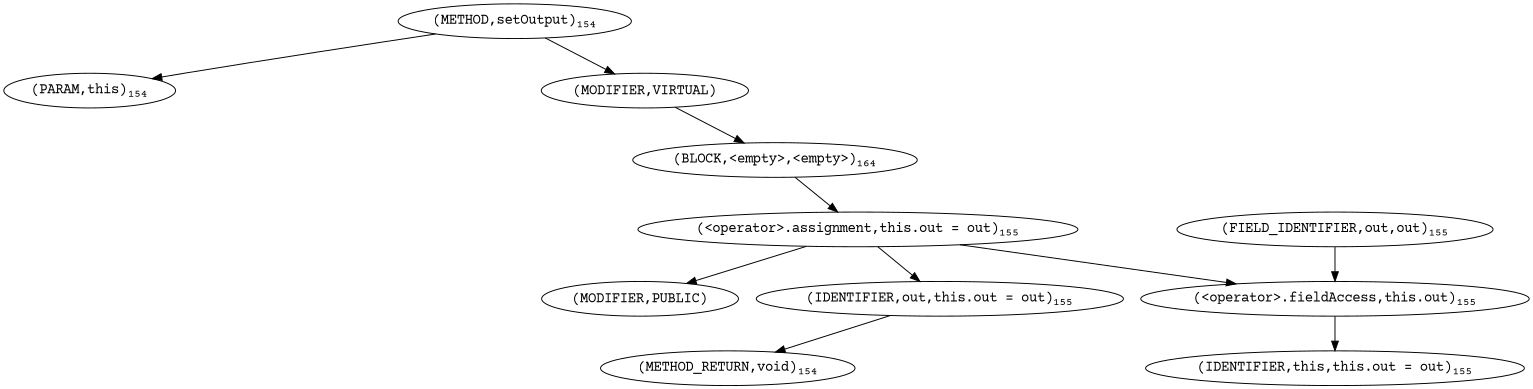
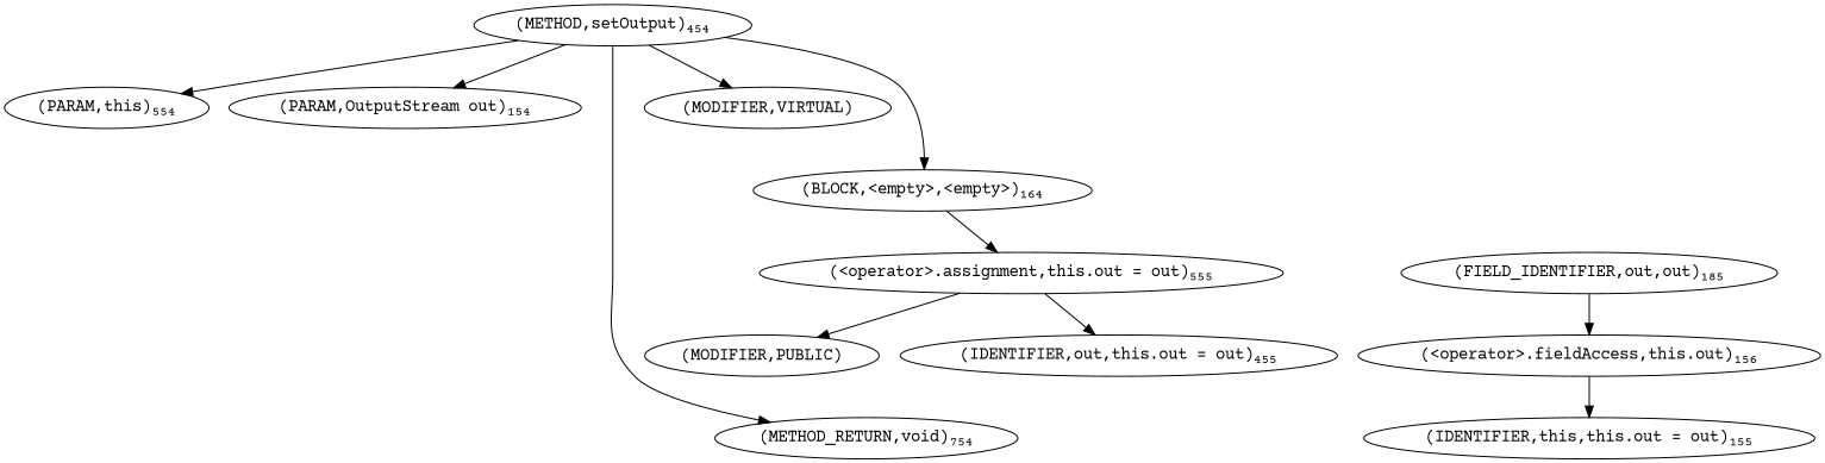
  digraph {
    fontname="Courier Prime"
    node [fontname="Courier Prime"]
    edge [fontname="Courier Prime"]
-   n1 [label=<(METHOD,setOutput)<SUB>154</SUB>>]
-   n2 [label=<(PARAM,this)<SUB>154</SUB>>]
+   n1 [label=<(METHOD,setOutput)<SUB>454</SUB>>]
+   n2 [label=<(PARAM,this)<SUB>554</SUB>>]
+   n3 [label=<(PARAM,OutputStream out)<SUB>154</SUB>>]
    n4 [label=<(BLOCK,&lt;empty&gt;,&lt;empty&gt;)<SUB>164</SUB>>]
    n5 [label=<(MODIFIER,VIRTUAL)>]
-   n6 [label=<(METHOD_RETURN,void)<SUB>154</SUB>>]
-   n7 [label=<(&lt;operator&gt;.assignment,this.out = out)<SUB>155</SUB>>]
+   n6 [label=<(METHOD_RETURN,void)<SUB>754</SUB>>]
+   n7 [label=<(&lt;operator&gt;.assignment,this.out = out)<SUB>555</SUB>>]
    n8 [label=<(MODIFIER,PUBLIC)>]
-   n9 [label=<(&lt;operator&gt;.fieldAccess,this.out)<SUB>155</SUB>>]
-   n10 [label=<(IDENTIFIER,out,this.out = out)<SUB>155</SUB>>]
+   n9 [label=<(&lt;operator&gt;.fieldAccess,this.out)<SUB>156</SUB>>]
+   n10 [label=<(IDENTIFIER,out,this.out = out)<SUB>455</SUB>>]
    n11 [label=<(IDENTIFIER,this,this.out = out)<SUB>155</SUB>>]
-   n12 [label=<(FIELD_IDENTIFIER,out,out)<SUB>155</SUB>>]
+   n12 [label=<(FIELD_IDENTIFIER,out,out)<SUB>185</SUB>>]
    n1 -> n2
-   n5 -> n4
+   n1 -> n3
+   n1 -> n4
    n1 -> n5
-   n10 -> n6
+   n1 -> n6
    n4 -> n7
    n7 -> n8
-   n7 -> n9
    n7 -> n10
    n9 -> n11
    n12 -> n9
  }
